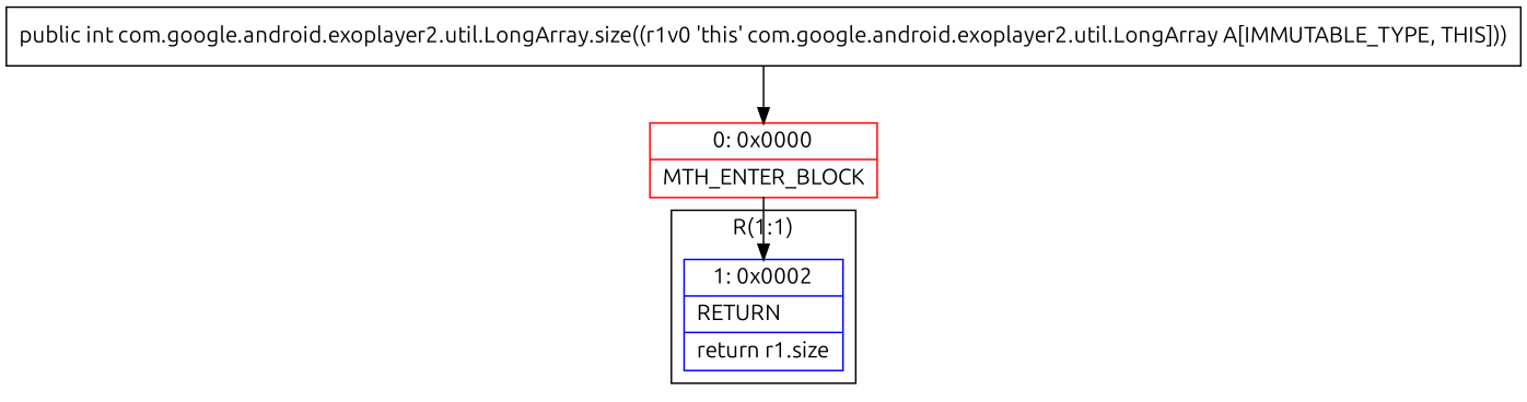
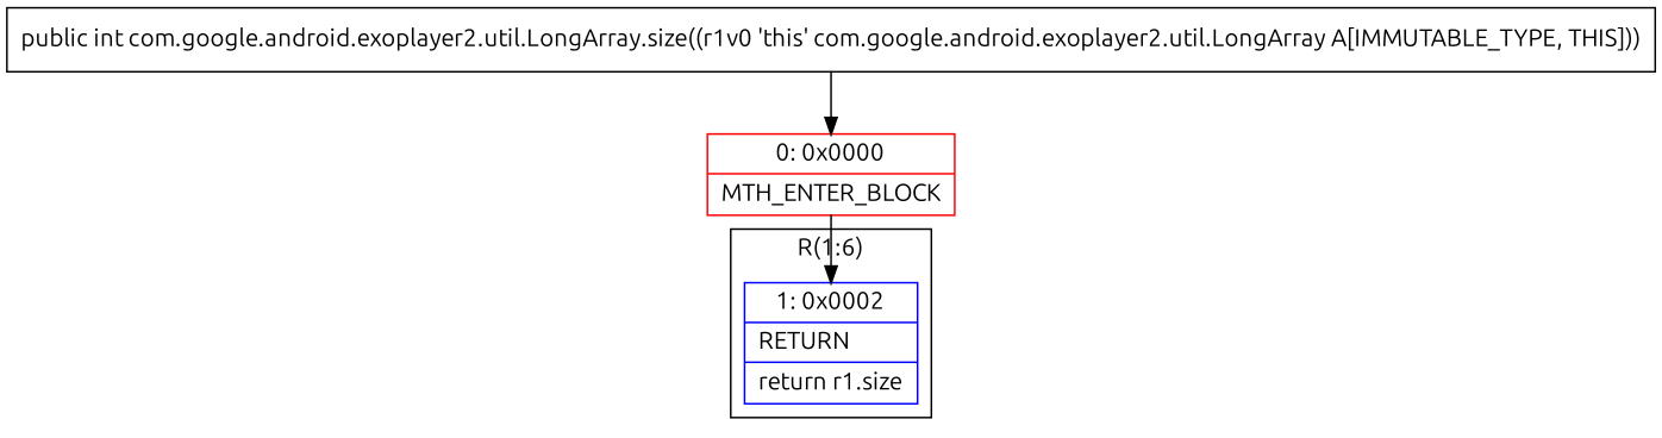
  digraph {
    fontname=Ubuntu
    node [shape=record fontname=Ubuntu]
    edge [fontname=Ubuntu]
    n1 [color=blue label="{1\:\ 0x0002|RETURN\l|return r1.size\l}"]
    n2 [color=red label="{0\:\ 0x0000|MTH_ENTER_BLOCK\l}"]
    n3 [label="{public int com.google.android.exoplayer2.util.LongArray.size((r1v0 'this' com.google.android.exoplayer2.util.LongArray A[IMMUTABLE_TYPE, THIS])) }"]
    subgraph cluster_1 {
-     label="R(1:1)"
+     label="R(1:6)"
      n1
    }
    n2 -> n1
    n3 -> n2
  }
